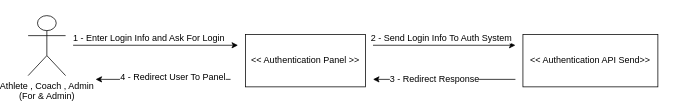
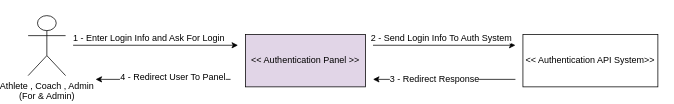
  <mxCell id="0" />
  <mxCell id="1" parent="0" />
  <mxCell id="2" value="" style="edgeStyle=orthogonalEdgeStyle;rounded=0;orthogonalLoop=1;jettySize=auto;html=1;" edge="1" parent="1"><mxGeometry relative="1" as="geometry"><mxPoint x="480" y="59.5" as="sourcePoint" /><mxPoint x="670" y="59.5" as="targetPoint" /></mxGeometry></mxCell>
  <mxCell id="3" value="2 - Send Login Info To Auth System" style="text;html=1;align=center;verticalAlign=middle;resizable=0;points=[];;labelBackgroundColor=#ffffff;" vertex="1" connectable="0" parent="2"><mxGeometry x="-0.152" y="-1" relative="1" as="geometry"><mxPoint x="9" y="-11" as="offset" /></mxGeometry></mxCell>
- <mxCell id="4" value="&lt;span style=&quot;white-space: normal&quot;&gt;&amp;lt;&amp;lt; Authentication Panel &amp;gt;&amp;gt;&lt;/span&gt;" style="rounded=0;whiteSpace=wrap;html=1;" vertex="1" parent="1"><mxGeometry x="310" y="45" width="160" height="70" as="geometry" /></mxCell>
- <mxCell id="5" value="&amp;lt;&amp;lt; Authentication API Send&amp;gt;&amp;gt;" style="rounded=0;whiteSpace=wrap;html=1;" vertex="1" parent="1"><mxGeometry x="680" y="45" width="180" height="70" as="geometry" /></mxCell>
+ <mxCell id="4" value="&lt;span style=&quot;white-space: normal&quot;&gt;&amp;lt;&amp;lt; Authentication Panel &amp;gt;&amp;gt;&lt;/span&gt;" style="rounded=0;whiteSpace=wrap;html=1;fillColor=#e1d5e7;" vertex="1" parent="1"><mxGeometry x="310" y="45" width="160" height="70" as="geometry" /></mxCell>
+ <mxCell id="5" value="&amp;lt;&amp;lt; Authentication API System&amp;gt;&amp;gt;" style="rounded=0;whiteSpace=wrap;html=1;" vertex="1" parent="1"><mxGeometry x="680" y="45" width="180" height="70" as="geometry" /></mxCell>
  <mxCell id="6" style="edgeStyle=orthogonalEdgeStyle;rounded=0;orthogonalLoop=1;jettySize=auto;html=1;" edge="1" parent="1"><mxGeometry relative="1" as="geometry"><mxPoint x="80" y="59.5" as="sourcePoint" /><mxPoint x="300" y="59.5" as="targetPoint" /></mxGeometry></mxCell>
  <mxCell id="7" value="1 - Enter Login Info and Ask For Login" style="text;html=1;align=center;verticalAlign=middle;resizable=0;points=[];;labelBackgroundColor=#ffffff;" vertex="1" connectable="0" parent="6"><mxGeometry x="-0.16" relative="1" as="geometry"><mxPoint x="8" y="-10" as="offset" /></mxGeometry></mxCell>
  <mxCell id="8" value="Athlete , Coach , Admin&lt;br&gt;(For &amp;amp; Admin)" style="shape=umlActor;verticalLabelPosition=bottom;labelBackgroundColor=#ffffff;verticalAlign=top;html=1;outlineConnect=0;" vertex="1" parent="1"><mxGeometry x="20" y="20" width="50" height="80" as="geometry" /></mxCell>
  <mxCell id="9" value="" style="endArrow=classic;html=1;" edge="1" parent="1"><mxGeometry width="50" height="50" relative="1" as="geometry"><mxPoint x="670" y="105" as="sourcePoint" /><mxPoint x="480" y="105" as="targetPoint" /></mxGeometry></mxCell>
  <mxCell id="10" value="3 - Redirect Response" style="text;html=1;align=center;verticalAlign=middle;resizable=0;points=[];;labelBackgroundColor=#ffffff;" vertex="1" connectable="0" parent="9"><mxGeometry x="0.147" y="-1" relative="1" as="geometry"><mxPoint as="offset" /></mxGeometry></mxCell>
  <mxCell id="11" value="" style="endArrow=classic;html=1;" edge="1" parent="1"><mxGeometry width="50" height="50" relative="1" as="geometry"><mxPoint x="290" y="105" as="sourcePoint" /><mxPoint x="110" y="105" as="targetPoint" /></mxGeometry></mxCell>
  <mxCell id="12" value="4 - Redirect User To Panel" style="text;html=1;align=center;verticalAlign=middle;resizable=0;points=[];;labelBackgroundColor=#ffffff;" vertex="1" connectable="0" parent="11"><mxGeometry x="-0.133" y="-3" relative="1" as="geometry"><mxPoint as="offset" /></mxGeometry></mxCell>
